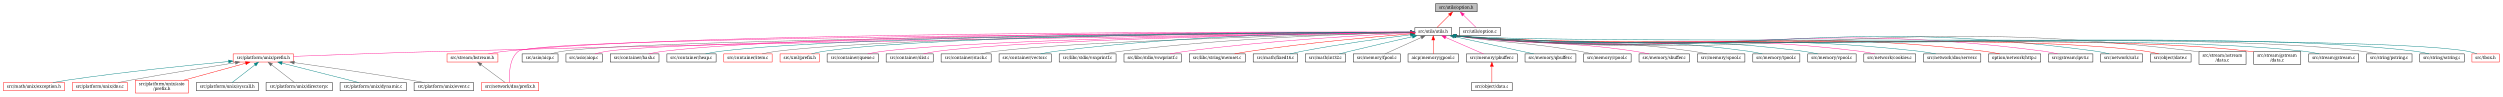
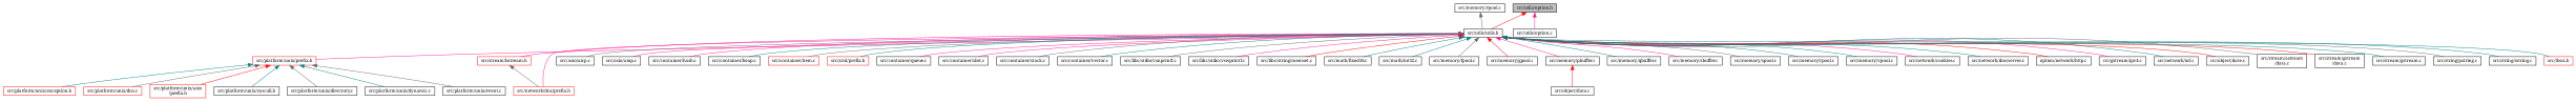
  digraph {
    fontname="Noto Serif"
    node [color=black fillcolor=white fontname="Noto Serif" fontsize=10 shape=record style=filled]
    edge [color=teal dir=back fontname="Noto Serif" fontsize=10 labelfontname=CourierNew labelfontsize=10 style=solid]
    n1 [fillcolor=grey75 fontcolor=black height=0.2 label="src/utils/option.h" width=0.4]
    n2 [height=0.2 label="src/utils/utils.h" width=0.4]
    n3 [height=0.2 label="src/utils/option.c" width=0.4]
    n4 [color=red height=0.2 label="src/platform/unix/prefix.h" width=0.4]
    n5 [color=red height=0.2 label="src/stream/bstream.h" width=0.4]
    n6 [color=red height=0.2 label="src/network/dns/prefix.h" width=0.4]
    n7 [height=0.2 label="src/asio/aicp.c" width=0.4]
    n8 [height=0.2 label="src/asio/aiop.c" width=0.4]
    n9 [height=0.2 label="src/container/hash.c" width=0.4]
    n10 [height=0.2 label="src/container/heap.c" width=0.4]
    n11 [color=red height=0.2 label="src/container/item.c" width=0.4]
    n12 [color=red height=0.2 label="src/xml/prefix.h" width=0.4]
    n13 [height=0.2 label="src/container/queue.c" width=0.4]
    n14 [height=0.2 label="src/container/slist.c" width=0.4]
    n15 [height=0.2 label="src/container/stack.c" width=0.4]
    n16 [height=0.2 label="src/container/vector.c" width=0.4]
    n17 [height=0.2 label="src/libc/stdio/vsnprintf.c" width=0.4]
    n18 [height=0.2 label="src/libc/stdio/vswprintf.c" width=0.4]
    n19 [height=0.2 label="src/libc/string/memset.c" width=0.4]
    n20 [height=0.2 label="src/math/fixed16.c" width=0.4]
    n21 [height=0.2 label="src/math/int32.c" width=0.4]
    n22 [height=0.2 label="src/memory/fpool.c" width=0.4]
-   n23 [height=0.2 label="aicp/memory/gpool.c" width=0.4]
+   n23 [height=0.2 label="src/memory/gpool.c" width=0.4]
    n24 [height=0.2 label="src/memory/pbuffer.c" width=0.4]
    n25 [height=0.2 label="src/memory/qbuffer.c" width=0.4]
    n26 [height=0.2 label="src/memory/rpool.c" width=0.4]
    n27 [height=0.2 label="src/memory/sbuffer.c" width=0.4]
    n28 [height=0.2 label="src/memory/spool.c" width=0.4]
    n29 [height=0.2 label="src/memory/tpool.c" width=0.4]
    n30 [height=0.2 label="src/memory/vpool.c" width=0.4]
    n31 [height=0.2 label="src/network/cookies.c" width=0.4]
    n32 [height=0.2 label="src/network/dns/server.c" width=0.4]
    n33 [height=0.2 label="option/network/http.c" width=0.4]
    n34 [height=0.2 label="src/gstream/ipv4.c" width=0.4]
    n35 [height=0.2 label="src/network/url.c" width=0.4]
    n36 [height=0.2 label="src/object/date.c" width=0.4]
    n37 [height=0.2 label="src/stream/astream\l/data.c" width=0.4]
    n38 [height=0.2 label="src/stream/gstream\l/data.c" width=0.4]
    n39 [height=0.2 label="src/stream/gstream.c" width=0.4]
    n40 [height=0.2 label="src/string/pstring.c" width=0.4]
    n41 [height=0.2 label="src/string/sstring.c" width=0.4]
    n42 [color=red height=0.2 label="src/tbox.h" width=0.4]
-   n43 [color=red height=0.2 label="src/math/unix/exception.h" width=0.4]
+   n43 [color=red height=0.2 label="src/platform/unix/exception.h" width=0.4]
    n44 [color=red height=0.2 label="src/platform/unix/dns.c" width=0.4]
    n45 [color=red height=0.2 label="src/platform/unix/asio\l/prefix.h" width=0.4]
    n46 [height=0.2 label="src/platform/unix/syscall.h" width=0.4]
    n47 [height=0.2 label="src/platform/unix/directory.c" width=0.4]
    n48 [height=0.2 label="src/platform/unix/dynamic.c" width=0.4]
    n49 [height=0.2 label="src/platform/unix/event.c" width=0.4]
    n50 [height=0.2 label="src/object/data.c" width=0.4]
    n1 -> n2 [color=red]
    n1 -> n3 [color=deeppink]
    n2 -> n4 [color=deeppink]
    n2 -> n5 [color=deeppink]
    n2 -> n6 [color=deeppink]
    n2 -> n7 [color=gray40]
    n2 -> n8 [color=deeppink]
    n2 -> n9 [color=deeppink]
    n2 -> n10
    n2 -> n11 [color=gray40]
    n2 -> n12
    n2 -> n13 [color=deeppink]
    n2 -> n14 [color=deeppink]
    n2 -> n15 [color=gray40]
    n2 -> n16
    n2 -> n17 [color=gray40]
    n2 -> n18 [color=deeppink]
    n2 -> n19 [color=red]
    n2 -> n20
    n2 -> n21
    n2 -> n22 [color=gray40]
    n2 -> n23 [color=red]
    n2 -> n24 [color=deeppink]
    n2 -> n25
-   n2 -> n26 [color=gray40]
+   n26 -> n2 [color=gray40]
    n2 -> n27 [color=deeppink]
    n2 -> n28 [color=gray40]
    n2 -> n29
    n2 -> n30
    n2 -> n31 [color=deeppink]
    n2 -> n32
    n2 -> n33 [color=red]
    n2 -> n34 [color=deeppink]
    n2 -> n35
    n2 -> n36 [color=red]
    n2 -> n37 [color=gray40]
    n2 -> n38 [color=red]
    n2 -> n39
    n2 -> n40 [color=gray40]
    n2 -> n41
    n2 -> n42
    n4 -> n43
    n4 -> n44 [color=gray40]
    n4 -> n45 [color=red]
    n4 -> n46
    n4 -> n47 [color=gray40]
    n4 -> n48
    n4 -> n49 [color=gray40]
    n5 -> n6 [color=gray40]
    n24 -> n50 [color=red]
  }
